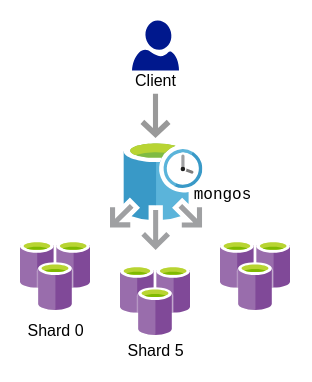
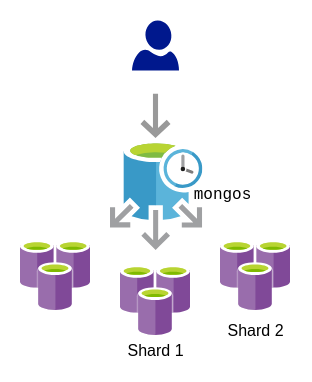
  <mxCell id="0" />
  <mxCell id="1" parent="0" />
  <mxCell id="2" value="" style="group" vertex="1" connectable="0" parent="1"><mxGeometry x="20" y="240" width="70" height="100" as="geometry" /></mxCell>
  <mxCell id="3" value="" style="aspect=fixed;html=1;points=[];align=center;image;fontSize=12;image=img/lib/mscae/Azure_Cache_for_Redis.svg;" vertex="1" parent="2"><mxGeometry width="70" height="70" as="geometry" /></mxCell>
- <mxCell id="4" value="Shard 0" style="text;html=1;align=center;verticalAlign=middle;resizable=0;points=[];autosize=1;fontSize=16;" vertex="1" parent="2"><mxGeometry y="80" width="70" height="20" as="geometry" /></mxCell>
  <mxCell id="5" value="" style="group" vertex="1" connectable="0" parent="1"><mxGeometry x="220" y="240" width="70" height="100" as="geometry" /></mxCell>
  <mxCell id="6" value="" style="aspect=fixed;html=1;points=[];align=center;image;fontSize=12;image=img/lib/mscae/Azure_Cache_for_Redis.svg;" vertex="1" parent="5"><mxGeometry width="70" height="70" as="geometry" /></mxCell>
+ <mxCell id="7" value="Shard 2" style="text;html=1;align=center;verticalAlign=middle;resizable=0;points=[];autosize=1;fontSize=16;" vertex="1" parent="5"><mxGeometry y="80" width="70" height="20" as="geometry" /></mxCell>
  <mxCell id="8" value="" style="group" vertex="1" connectable="0" parent="1"><mxGeometry x="125" y="20" width="60" height="70" as="geometry" /></mxCell>
  <mxCell id="9" value="" style="aspect=fixed;pointerEvents=1;shadow=0;dashed=0;html=1;strokeColor=none;labelPosition=center;verticalLabelPosition=bottom;verticalAlign=top;align=center;fillColor=#00188D;shape=mxgraph.azure.user" vertex="1" parent="8"><mxGeometry x="6.5" width="47" height="50" as="geometry" /></mxCell>
- <mxCell id="10" value="&lt;font style=&quot;font-size: 16px&quot;&gt;Client&lt;/font&gt;" style="text;html=1;align=center;verticalAlign=middle;resizable=0;points=[];autosize=1;" vertex="1" parent="8"><mxGeometry y="50" width="60" height="20" as="geometry" /></mxCell>
  <mxCell id="11" value="" style="group" vertex="1" connectable="0" parent="1"><mxGeometry x="110" y="140" width="147" height="110" as="geometry" /></mxCell>
  <mxCell id="12" value="" style="aspect=fixed;html=1;points=[];align=center;image;fontSize=12;image=img/lib/mscae/Elastic_Job_Agents.svg;" vertex="1" parent="11"><mxGeometry width="92.4" height="110" as="geometry" /></mxCell>
  <mxCell id="13" value="&lt;font style=&quot;font-size: 16px&quot; face=&quot;Courier New&quot;&gt;mongos&lt;/font&gt;" style="text;html=1;align=center;verticalAlign=middle;resizable=0;points=[];autosize=1;" vertex="1" parent="11"><mxGeometry x="77" y="45" width="70" height="20" as="geometry" /></mxCell>
  <mxCell id="14" value="" style="group" vertex="1" connectable="0" parent="1"><mxGeometry x="120" y="265" width="70" height="95" as="geometry" /></mxCell>
  <mxCell id="15" value="" style="aspect=fixed;html=1;points=[];align=center;image;fontSize=12;image=img/lib/mscae/Azure_Cache_for_Redis.svg;" vertex="1" parent="14"><mxGeometry width="70" height="70" as="geometry" /></mxCell>
- <mxCell id="16" value="Shard 5" style="text;html=1;align=center;verticalAlign=middle;resizable=0;points=[];autosize=1;fontSize=16;" vertex="1" parent="14"><mxGeometry y="75" width="70" height="20" as="geometry" /></mxCell>
+ <mxCell id="16" value="Shard 1" style="text;html=1;align=center;verticalAlign=middle;resizable=0;points=[];autosize=1;fontSize=16;" vertex="1" parent="14"><mxGeometry y="75" width="70" height="20" as="geometry" /></mxCell>
  <mxCell id="17" value="" style="html=1;shadow=0;dashed=0;align=center;verticalAlign=middle;shape=mxgraph.arrows2.sharpArrow2;dy1=0.83;dx1=10.02;dx2=13.97;dy3=0.25;dx3=18.16;notch=0;fontSize=16;rotation=90;fillColor=#999999;strokeColor=none;" vertex="1" parent="1"><mxGeometry x="132.81" y="100.32" width="44.37" height="30" as="geometry" /></mxCell>
